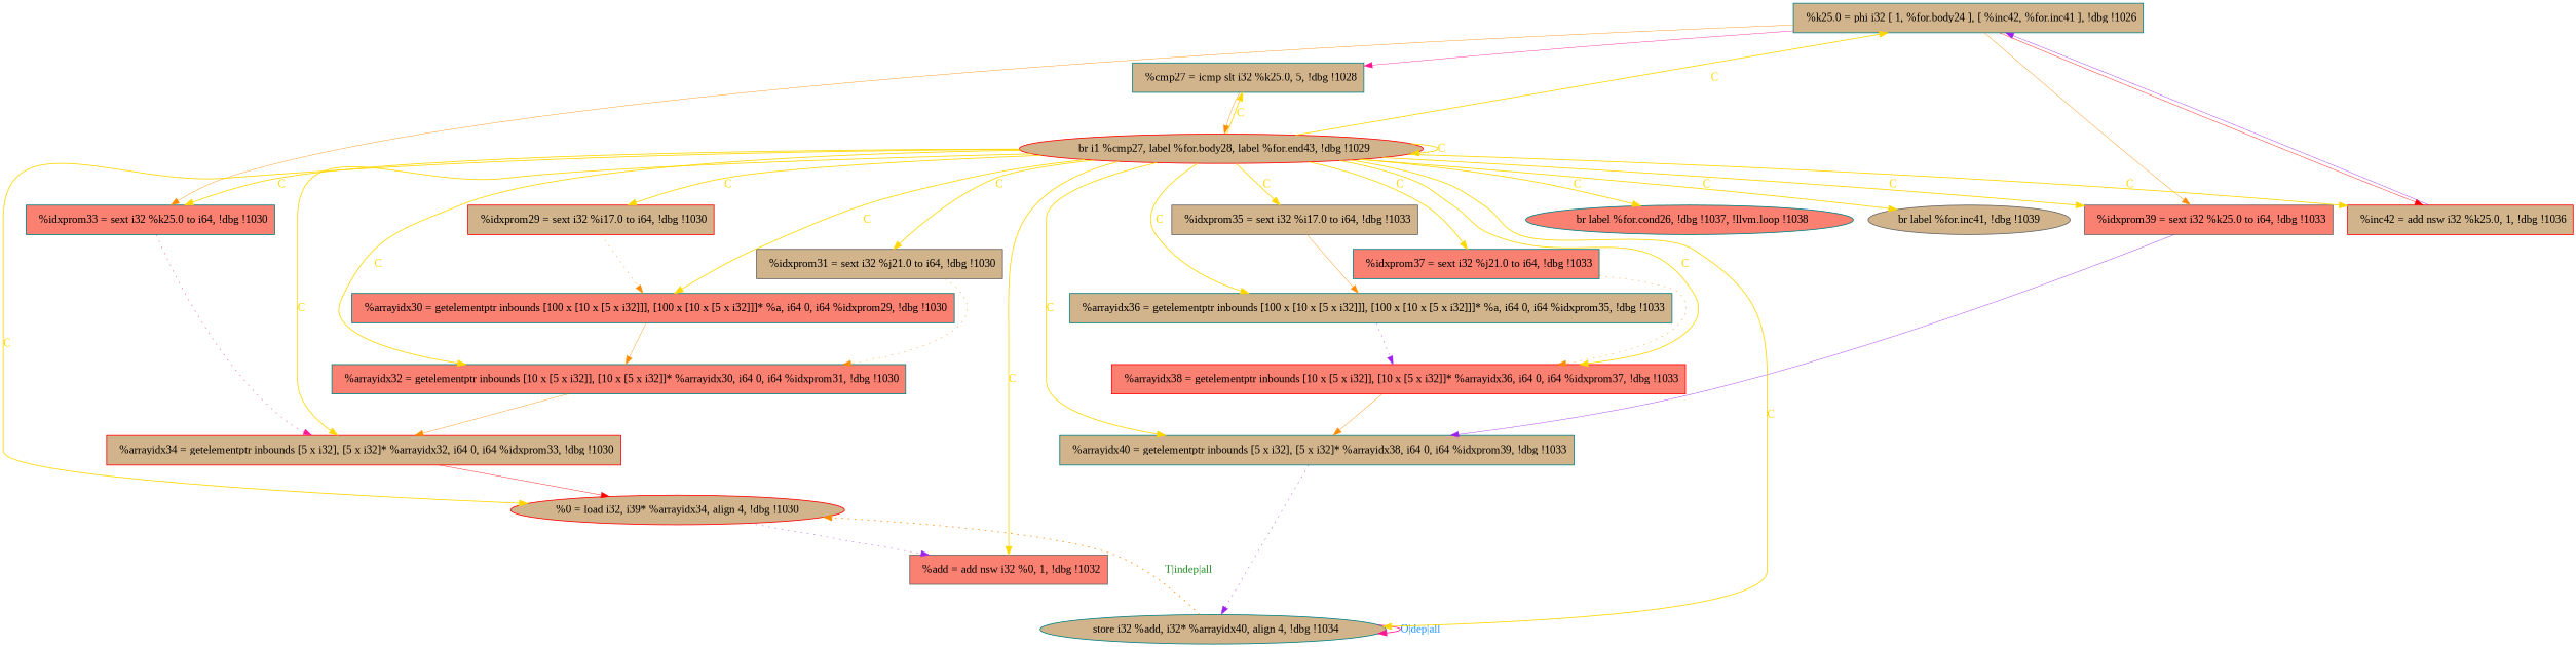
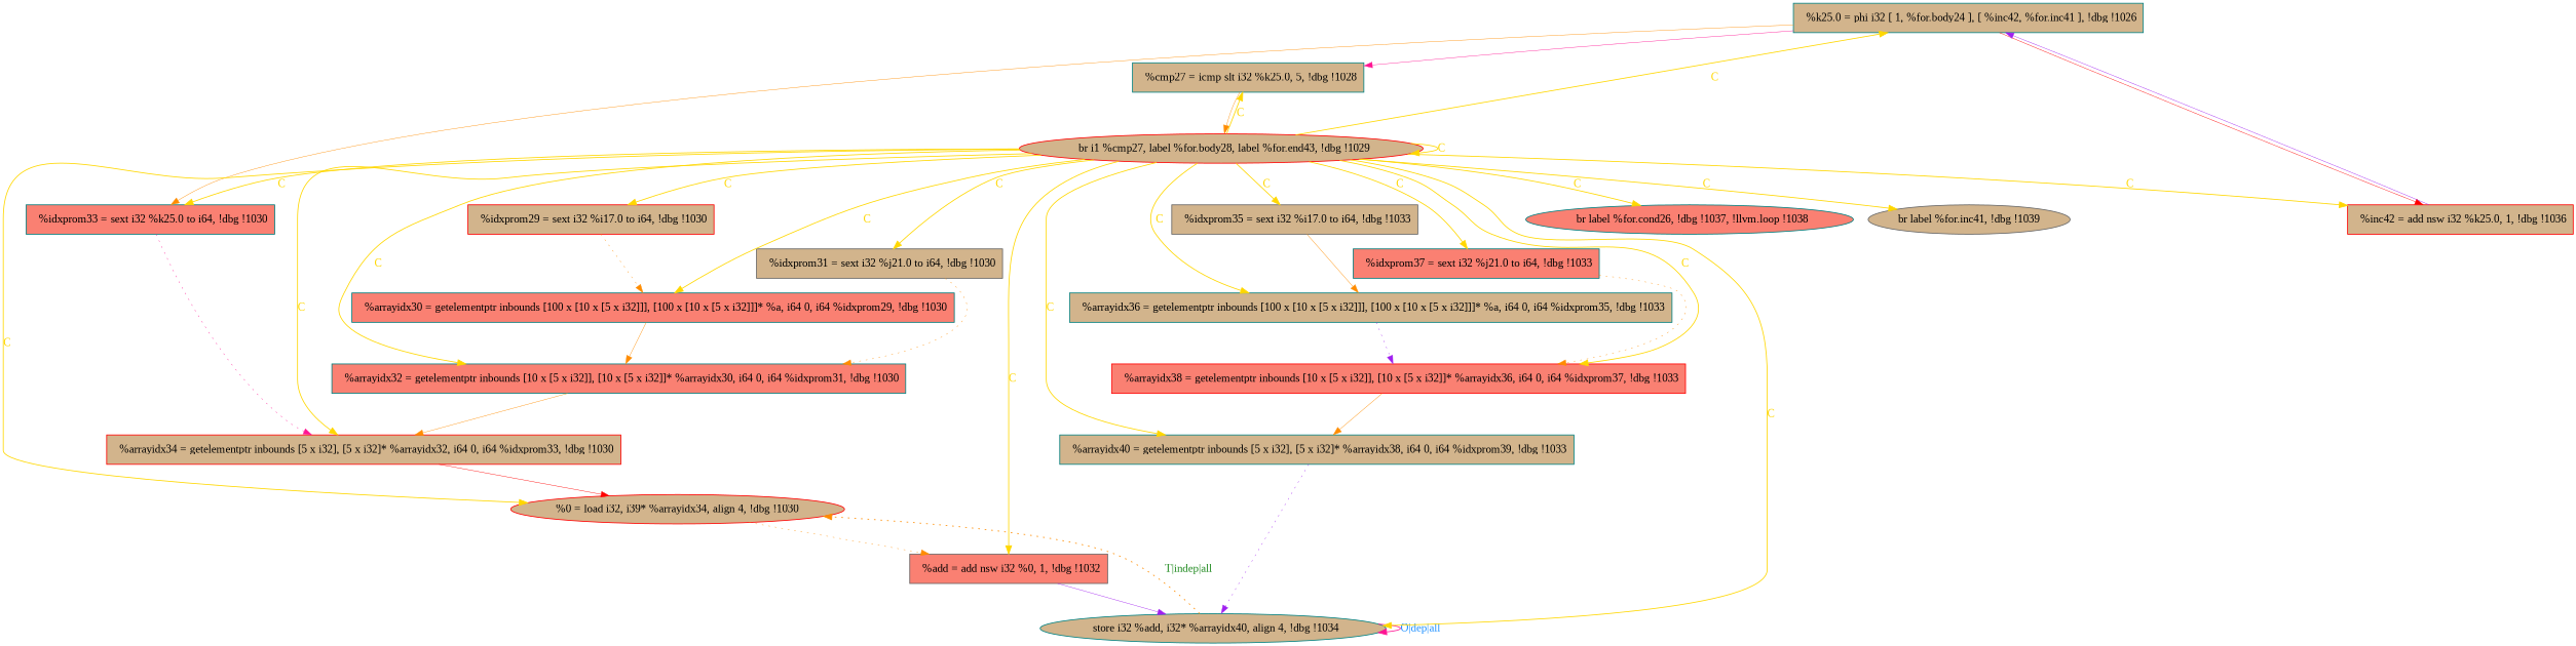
  digraph {
    fontname="Liberation Serif"
    node [color=teal fillcolor=tan fontname="Liberation Serif" shape=rectangle style=filled]
    edge [color=gold fontcolor=gold fontname="Liberation Serif" penwidth=1.0 style=solid]
    n1 [color=gray40 label="  %idxprom31 = sext i32 %j21.0 to i64, !dbg !1030"]
    n2 [fillcolor=salmon label="  %arrayidx32 = getelementptr inbounds [10 x [5 x i32]], [10 x [5 x i32]]* %arrayidx30, i64 0, i64 %idxprom31, !dbg !1030"]
    n3 [color=red label="  %arrayidx34 = getelementptr inbounds [5 x i32], [5 x i32]* %arrayidx32, i64 0, i64 %idxprom33, !dbg !1030"]
    n4 [color=red label="%0 = load i32, i39* %arrayidx34, align 4, !dbg !1030" shape=ellipse]
    n5 [color=gray40 fillcolor=salmon label="  %add = add nsw i32 %0, 1, !dbg !1032"]
    n6 [label="  store i32 %add, i32* %arrayidx40, align 4, !dbg !1034" shape=ellipse]
-   n7 [color=gray40 fillcolor=salmon label="  %idxprom39 = sext i32 %k25.0 to i64, !dbg !1033"]
    n8 [label="  %arrayidx40 = getelementptr inbounds [5 x i32], [5 x i32]* %arrayidx38, i64 0, i64 %idxprom39, !dbg !1033"]
    n9 [label="  %k25.0 = phi i32 [ 1, %for.body24 ], [ %inc42, %for.inc41 ], !dbg !1026"]
    n10 [fillcolor=salmon label="  %idxprom33 = sext i32 %k25.0 to i64, !dbg !1030"]
    n11 [label="  %cmp27 = icmp slt i32 %k25.0, 5, !dbg !1028"]
    n12 [color=red label="  %inc42 = add nsw i32 %k25.0, 1, !dbg !1036"]
    n13 [color=red label="  br i1 %cmp27, label %for.body28, label %for.end43, !dbg !1029" shape=ellipse]
    n14 [color=gray40 label="  %idxprom35 = sext i32 %i17.0 to i64, !dbg !1033"]
    n15 [label="  %arrayidx36 = getelementptr inbounds [100 x [10 x [5 x i32]]], [100 x [10 x [5 x i32]]]* %a, i64 0, i64 %idxprom35, !dbg !1033"]
    n16 [color=red fillcolor=salmon label="  %arrayidx38 = getelementptr inbounds [10 x [5 x i32]], [10 x [5 x i32]]* %arrayidx36, i64 0, i64 %idxprom37, !dbg !1033"]
    n17 [fillcolor=salmon label="  %idxprom37 = sext i32 %j21.0 to i64, !dbg !1033"]
    n18 [fillcolor=salmon label="  %arrayidx30 = getelementptr inbounds [100 x [10 x [5 x i32]]], [100 x [10 x [5 x i32]]]* %a, i64 0, i64 %idxprom29, !dbg !1030"]
    n19 [fillcolor=salmon label="  br label %for.cond26, !dbg !1037, !llvm.loop !1038" shape=ellipse]
    n20 [color=gray40 label="br label %for.inc41, !dbg !1039" shape=ellipse]
    n21 [color=red label="  %idxprom29 = sext i32 %i17.0 to i64, !dbg !1030"]
    n1 -> n2 [color=darkorange fontcolor=black penwidth=0.5 style=dotted]
    n2 -> n3 [color=darkorange fontcolor=black penwidth=0.5]
    n3 -> n4 [color=red fontcolor=black penwidth=0.5 style=bold]
-   n4 -> n5 [color=purple fontcolor=black penwidth=0.5 style=dotted]
+   n4 -> n5 [color=darkorange fontcolor=black penwidth=0.5 style=dotted]
+   n5 -> n6 [color=purple fontcolor=black penwidth=0.5]
    n6 -> n4 [color=darkorange fontcolor=forestgreen label="T|indep|all" style=dotted]
    n6 -> n6 [color=deeppink fontcolor=dodgerblue label="O|dep|all"]
-   n7 -> n8 [color=purple fontcolor=black penwidth=0.5]
    n8 -> n6 [color=purple fontcolor=black penwidth=0.5 style=dotted]
-   n9 -> n7 [color=darkorange fontcolor=black penwidth=0.5]
    n9 -> n10 [color=darkorange fontcolor=black penwidth=0.5]
    n9 -> n11 [color=deeppink fontcolor=black penwidth=0.5]
    n9 -> n12 [color=red fontcolor=black penwidth=0.5]
    n10 -> n3 [color=deeppink fontcolor=black penwidth=0.5 style=dotted]
    n11 -> n13 [color=darkorange fontcolor=black penwidth=0.5 style=bold]
    n12 -> n9 [color=purple fontcolor=black penwidth=0.5 style=bold]
    n13 -> n1 [label=C]
    n13 -> n2 [label=C]
    n13 -> n3 [label=C]
    n13 -> n4 [label=C]
    n13 -> n5 [label=C]
    n13 -> n6 [label=C]
-   n13 -> n7 [label=C]
    n13 -> n8 [label=C]
    n13 -> n9 [label=C]
    n13 -> n10 [label=C]
    n13 -> n11 [label=C]
    n13 -> n12 [label=C]
    n13 -> n13 [label=C]
    n13 -> n14 [label=C]
    n13 -> n15 [label=C]
    n13 -> n16 [label=C]
    n13 -> n17 [label=C]
    n13 -> n18 [label=C]
    n13 -> n19 [label=C]
    n13 -> n20 [label=C]
    n13 -> n21 [label=C]
    n14 -> n15 [color=darkorange fontcolor=black penwidth=0.5 style=bold]
    n15 -> n16 [color=purple fontcolor=black penwidth=0.5 style=dotted]
    n16 -> n8 [color=darkorange fontcolor=black penwidth=0.5]
    n17 -> n16 [color=darkorange fontcolor=black penwidth=0.5 style=dotted]
    n18 -> n2 [color=darkorange fontcolor=black penwidth=0.5]
    n21 -> n18 [color=darkorange fontcolor=black penwidth=0.5 style=dotted]
  }
